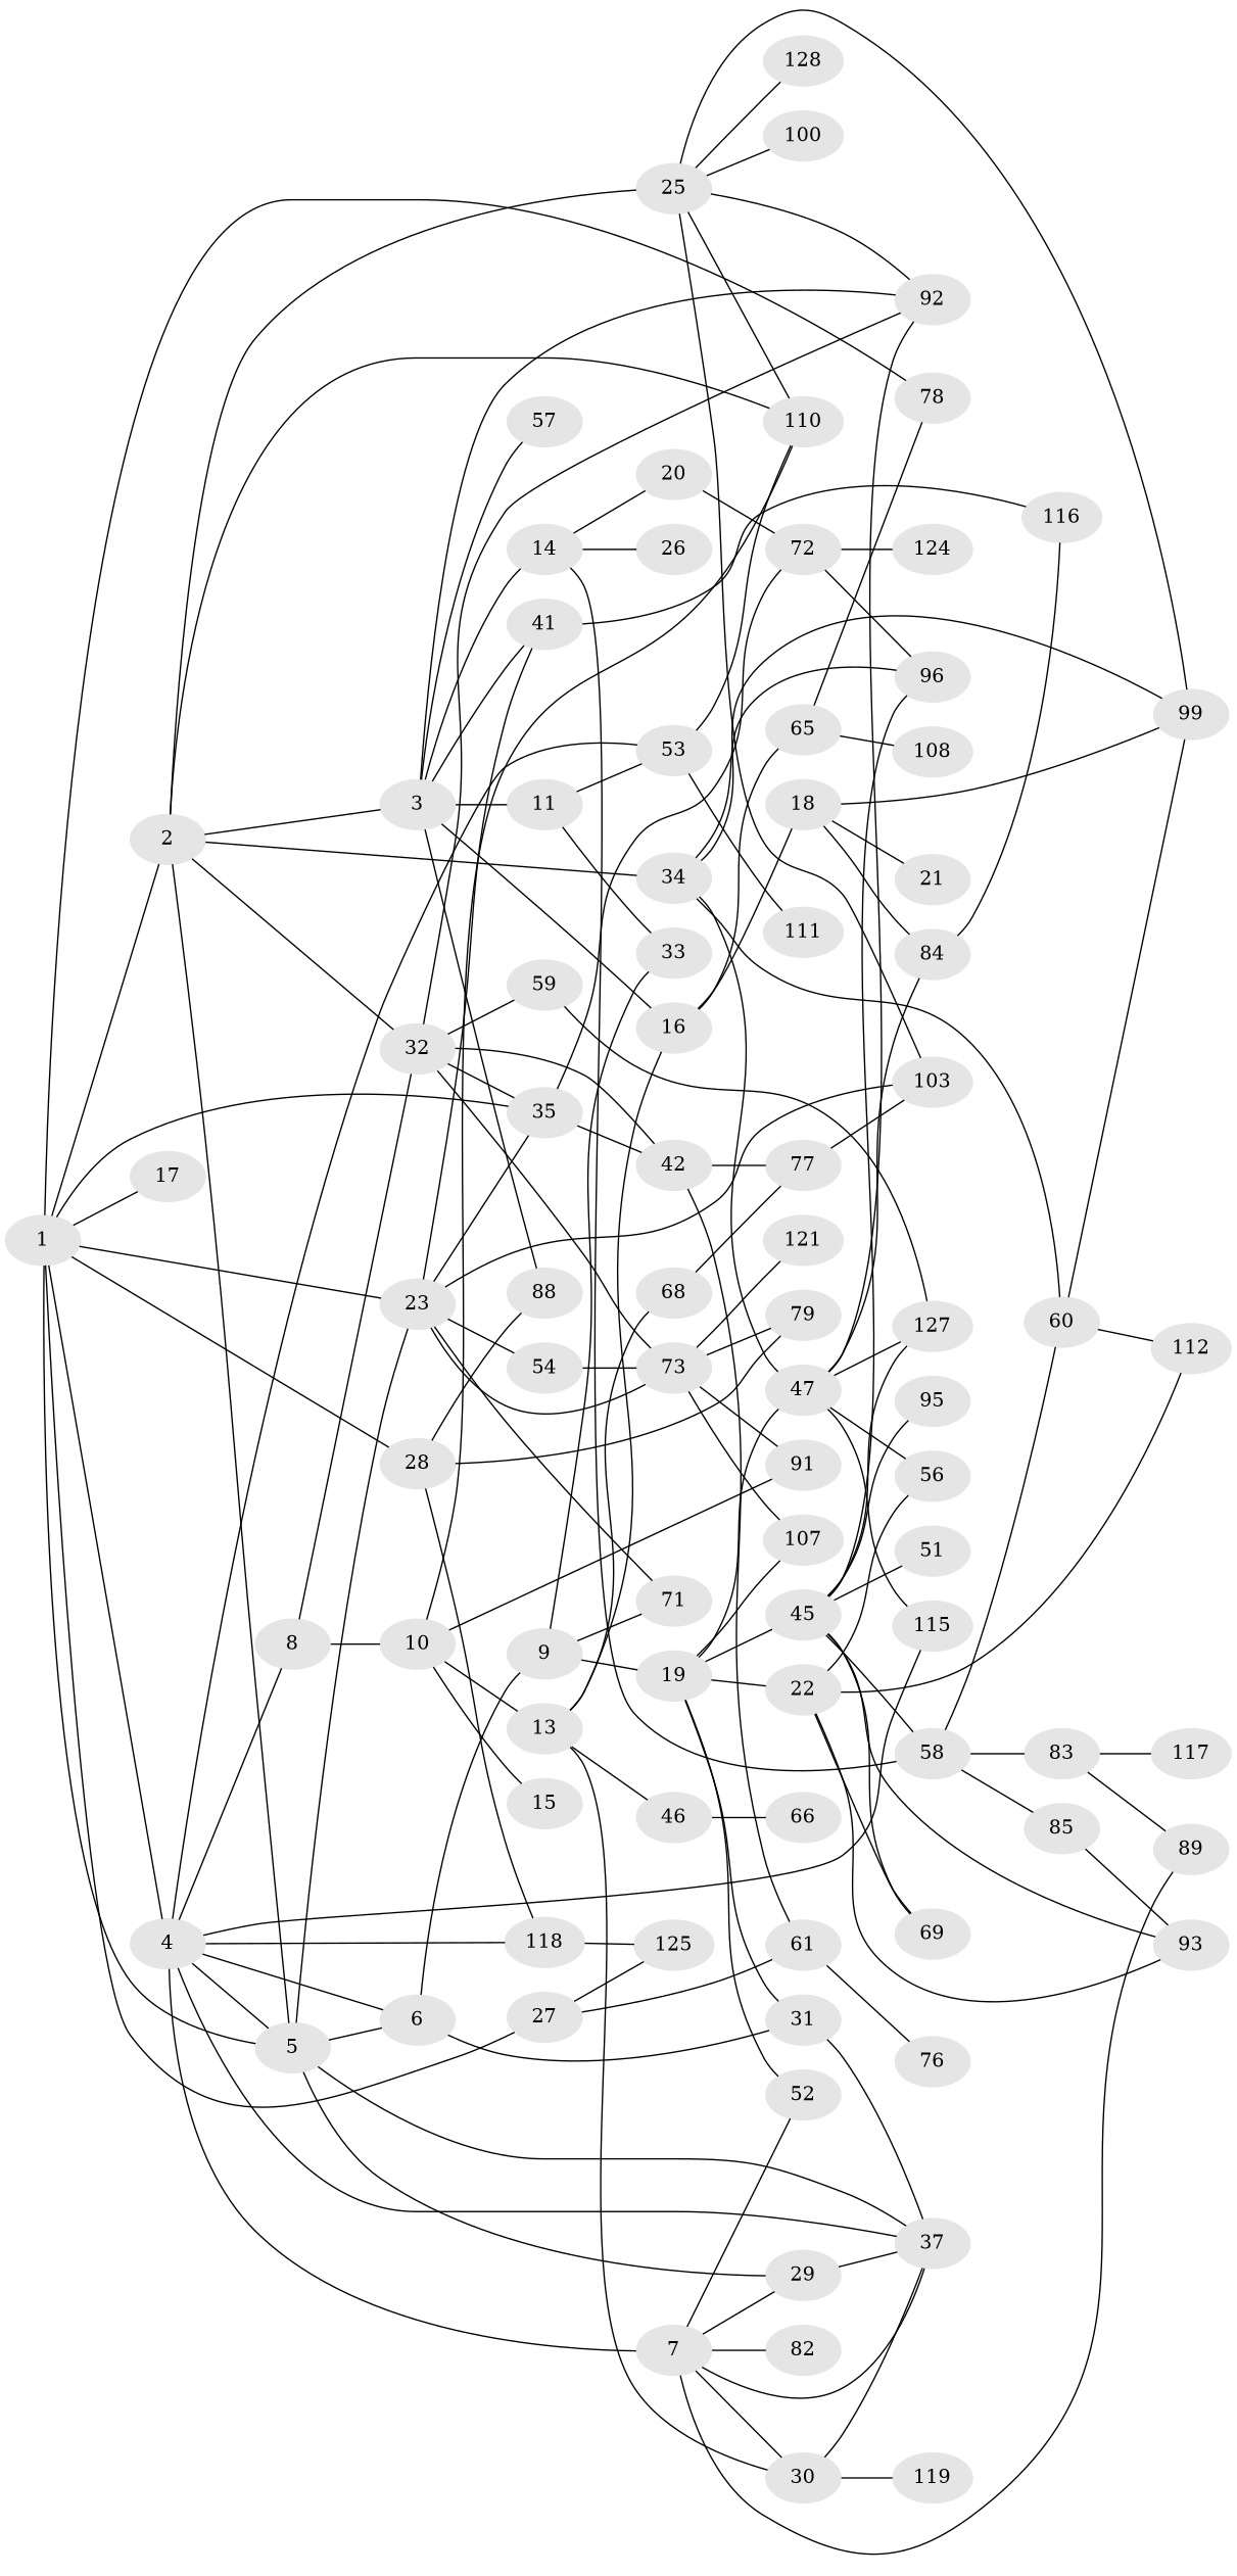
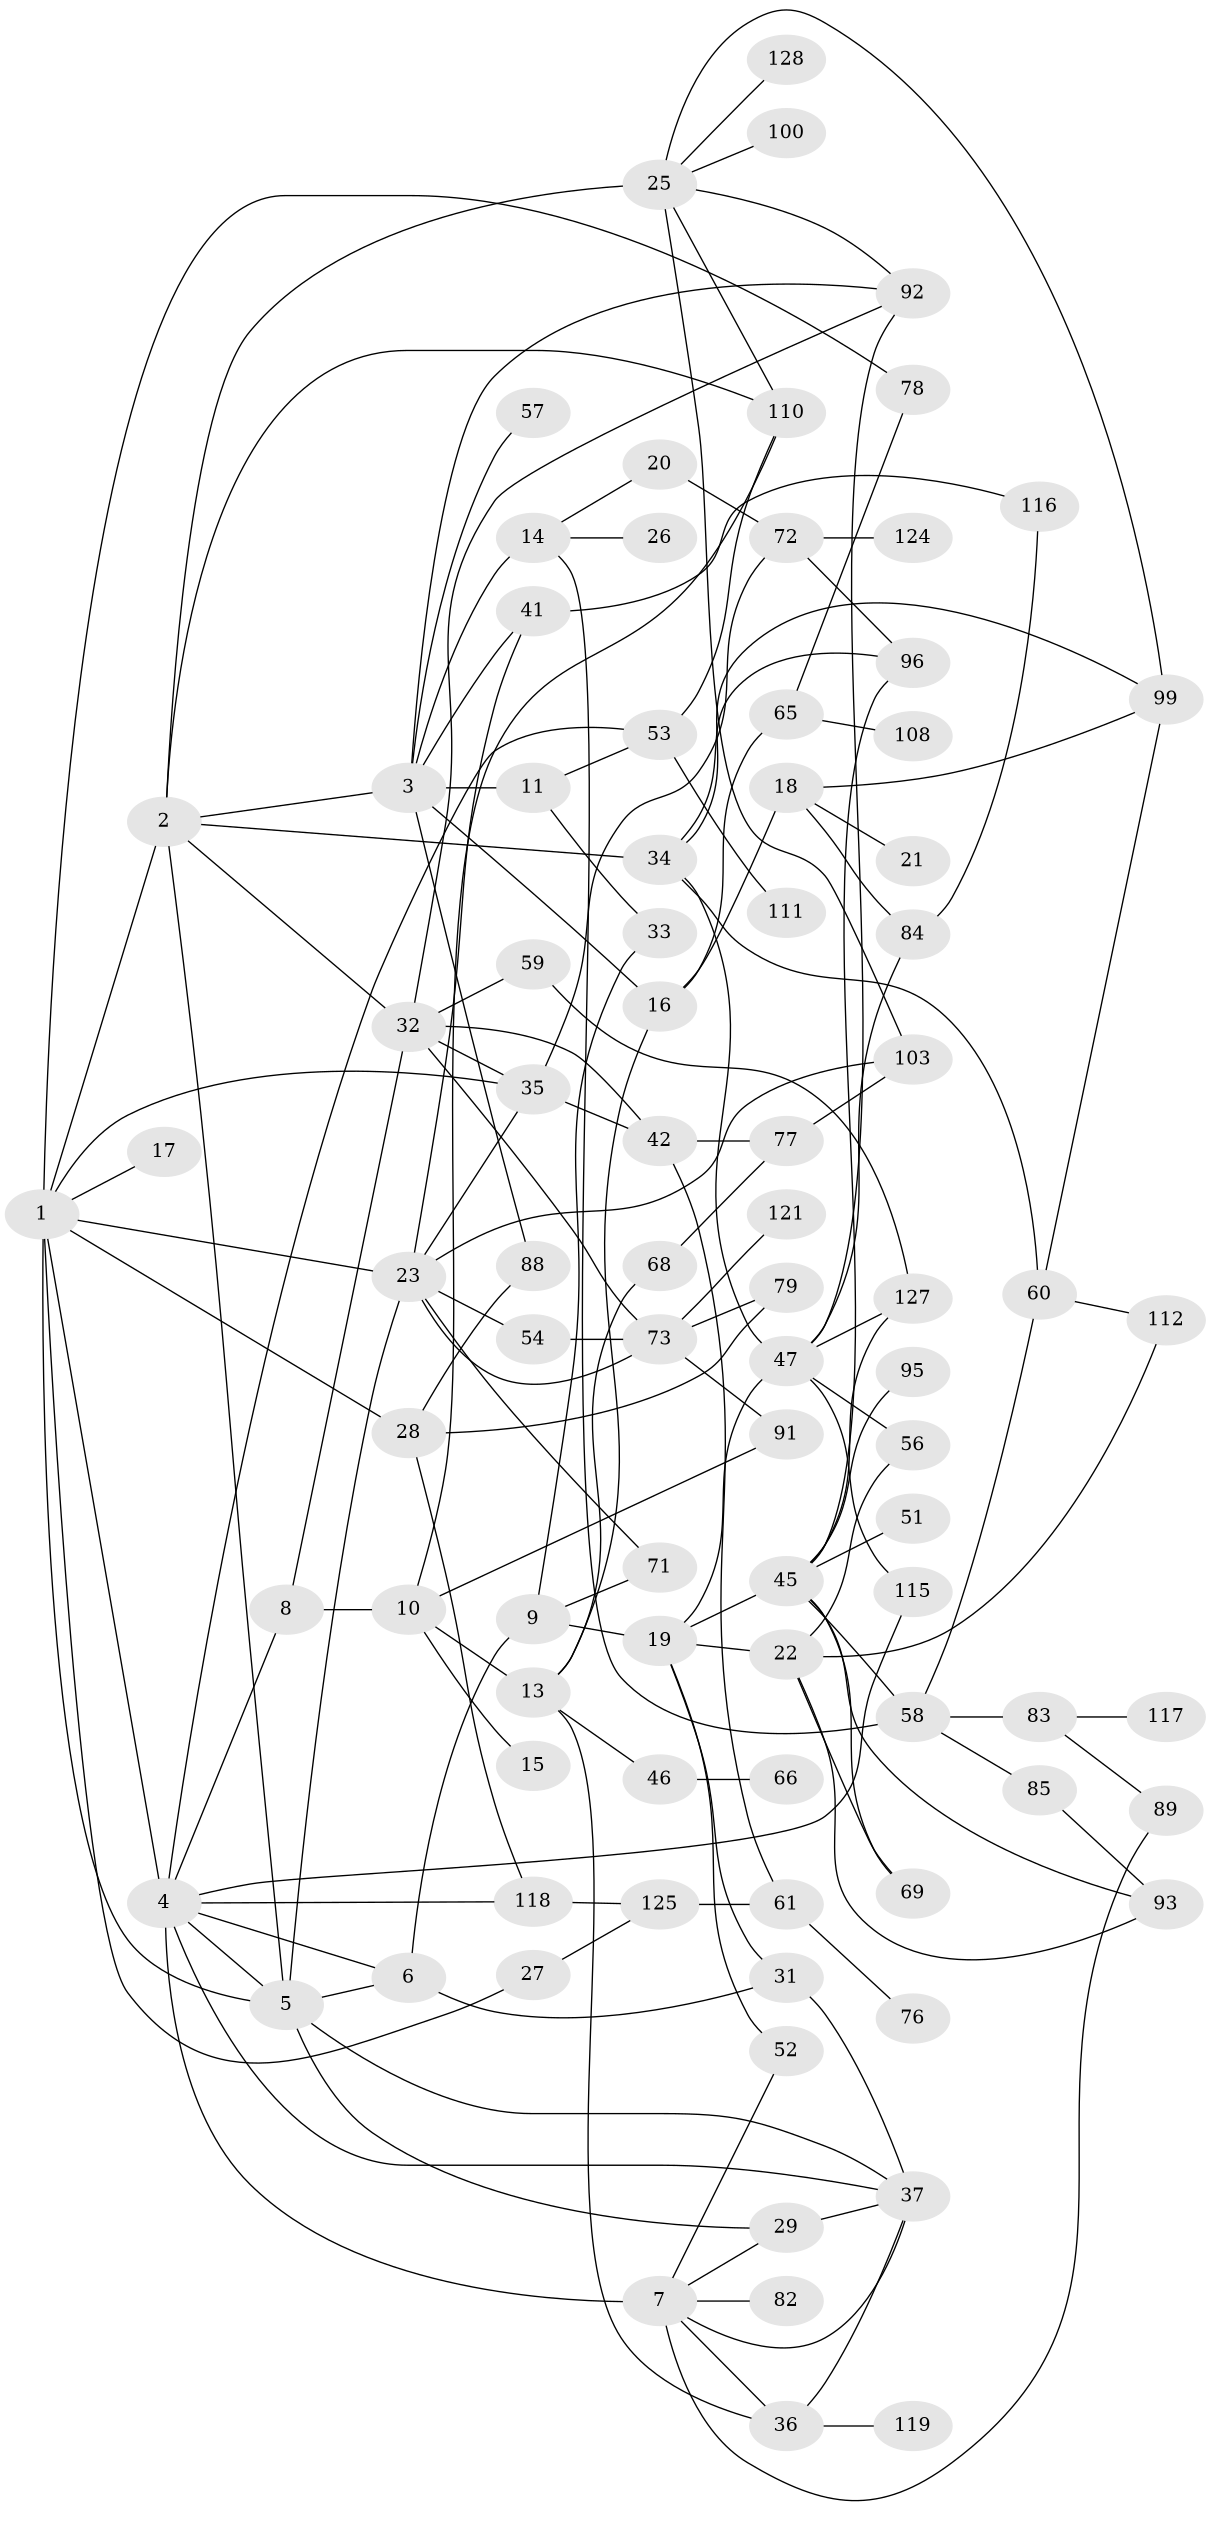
  graph {
    rankdir=LR
    node [color=gray90 style=filled]
    1 [super="+24"]
    2 [super="+90"]
    4 [super="+40"]
    5 [super="+123"]
    17
    23 [super="+97"]
    27
    28 [super="+67"]
    35 [super="+114"]
    78
    3 [super="+50"]
    25 [super="+38"]
    32 [super="+80"]
    34 [super="+49"]
    110 [super="+126"]
    6 [super="+113"]
    7 [super="+63"]
    8
    37 [super="+109"]
    53 [super="+101"]
    115
    118 [super="+122"]
    29 [super="+64"]
    41
    71 [super="+105"]
    54
    73 [super="+120"]
    103 [super="+129"]
    61
    125
    88
    79 [super="+81"]
    72 [super="+98"]
    42 [super="+48"]
    11
    14
    16 [super="+87"]
    57
    92
    99 [super="+104"]
    100
    128
    59
    47 [super="+75"]
    60
    96
    33
    20
    26
    n50 [label=58 super="+62"]
    18 [super="+39"]
    65
    n53 [label=116]
    9 [super="+70"]
    31 [super="+58"]
-   36 [super="+44" label=30]
+   36 [super="+44"]
    52
    82
    89
    10 [super="+12"]
    111
    19 [super="+94"]
    119
    13 [super="+43"]
    15
    91
    22 [super="+30"]
    45 [super="+74"]
-   107
    46
    68
    66 [super="+102"]
    77
    83 [super="+130"]
    85 [super="+86"]
    21
    84
    108
    56
    69
    93
    112 [super="+116"]
    51
    95
    127
    124
    121
    76
    117
    1 -- 2
    1 -- 4
    1 -- 5
    1 -- 17
    1 -- 23
    1 -- 27
    1 -- 28
    1 -- 35
    1 -- 78
    2 -- 5
    2 -- 3 [weight=2]
    2 -- 25
    2 -- 32
    2 -- 34
    2 -- 110
    4 -- 5
    4 -- 6
    4 -- 7
    4 -- 8
    4 -- 37 [weight=2]
    4 -- 53
    4 -- 115
    4 -- 118
    5 -- 23
    5 -- 6
    5 -- 37
    5 -- 29
    23 -- 35
    23 -- 41
    23 -- 71
    23 -- 54
    23 -- 73
    23 -- 103
-   27 -- 61
+   125 -- 61
    27 -- 125
    28 -- 118
    28 -- 88
    28 -- 79
    35 -- 72
    35 -- 42
    3 -- 41
    3 -- 88
    3 -- 11
    3 -- 14
    3 -- 16
    3 -- 57
    3 -- 92
    25 -- 110
    25 -- 103
    25 -- 92
    25 -- 99
    25 -- 100
    25 -- 128
    32 -- 35
    32 -- 73
    32 -- 42
    32 -- 92
    32 -- 59
    34 -- 99
    34 -- 47
    34 -- 60
    34 -- 96
    6 -- 9
    6 -- 31
    7 -- 37
    7 -- 29
    7 -- 36
    7 -- 52
    7 -- 82
    7 -- 89
    8 -- 32
    8 -- 10
    53 -- 110
    53 -- 111
    118 -- 125
    29 -- 37
    41 -- n53
    54 -- 73
    73 -- 79
    73 -- 91
-   73 -- 107
    73 -- 121
    61 -- 76
    72 -- 96
    72 -- 124
    42 -- 61
    42 -- 77
    11 -- 53
    11 -- 33
    14 -- 20
    14 -- 26
    14 -- n50
    16 -- 18
    16 -- 65
    59 -- 127
    47 -- 115
    47 -- 92
    47 -- 84
    47 -- 56
    47 -- 127
    60 -- 99
    60 -- 112
    20 -- 72
    n50 -- 60
    n50 -- 83
    n50 -- 85
    18 -- 99
    18 -- 21
    18 -- 84
    65 -- 78
    65 -- 108
    9 -- 71
    9 -- 33
    9 -- 19
    31 -- 37
    36 -- 37 [weight=2]
    36 -- 119
    10 -- 110
    10 -- 13
    10 -- 15
    10 -- 91
    19 -- 47
    19 -- 31
    19 -- 52
    19 -- 22
    19 -- 45
-   19 -- 107
    13 -- 16
    13 -- 36
    13 -- 46
    13 -- 68
    22 -- 56
    22 -- 69
    22 -- 93
    22 -- 112
    45 -- 96
    45 -- n50
    45 -- 69
    45 -- 93
    45 -- 51 [weight=2]
    45 -- 95
    45 -- 127
    46 -- 66
    68 -- 77
    77 -- 103
    83 -- 89
    83 -- 117
    85 -- 93
    84 -- n53
  }
